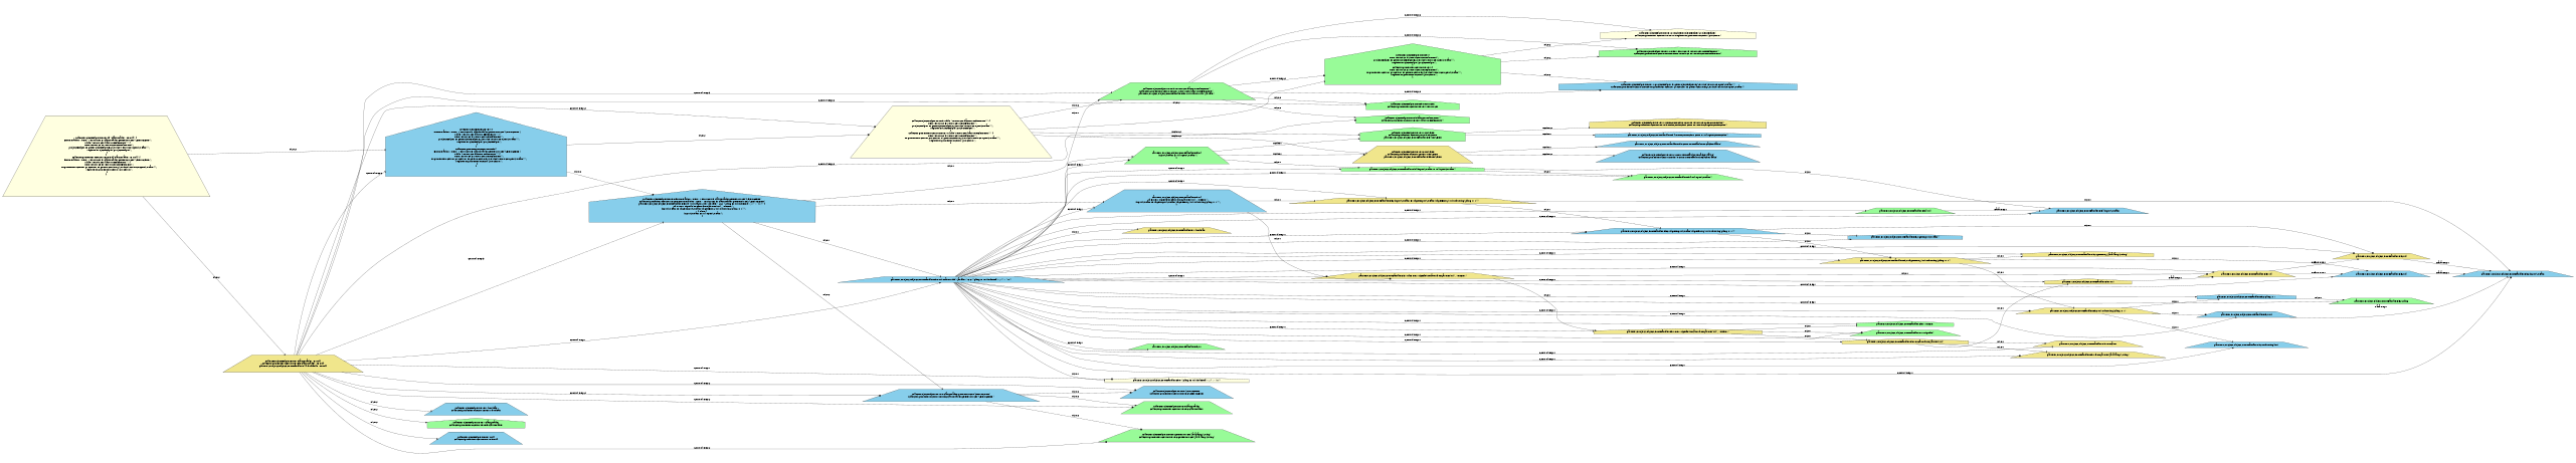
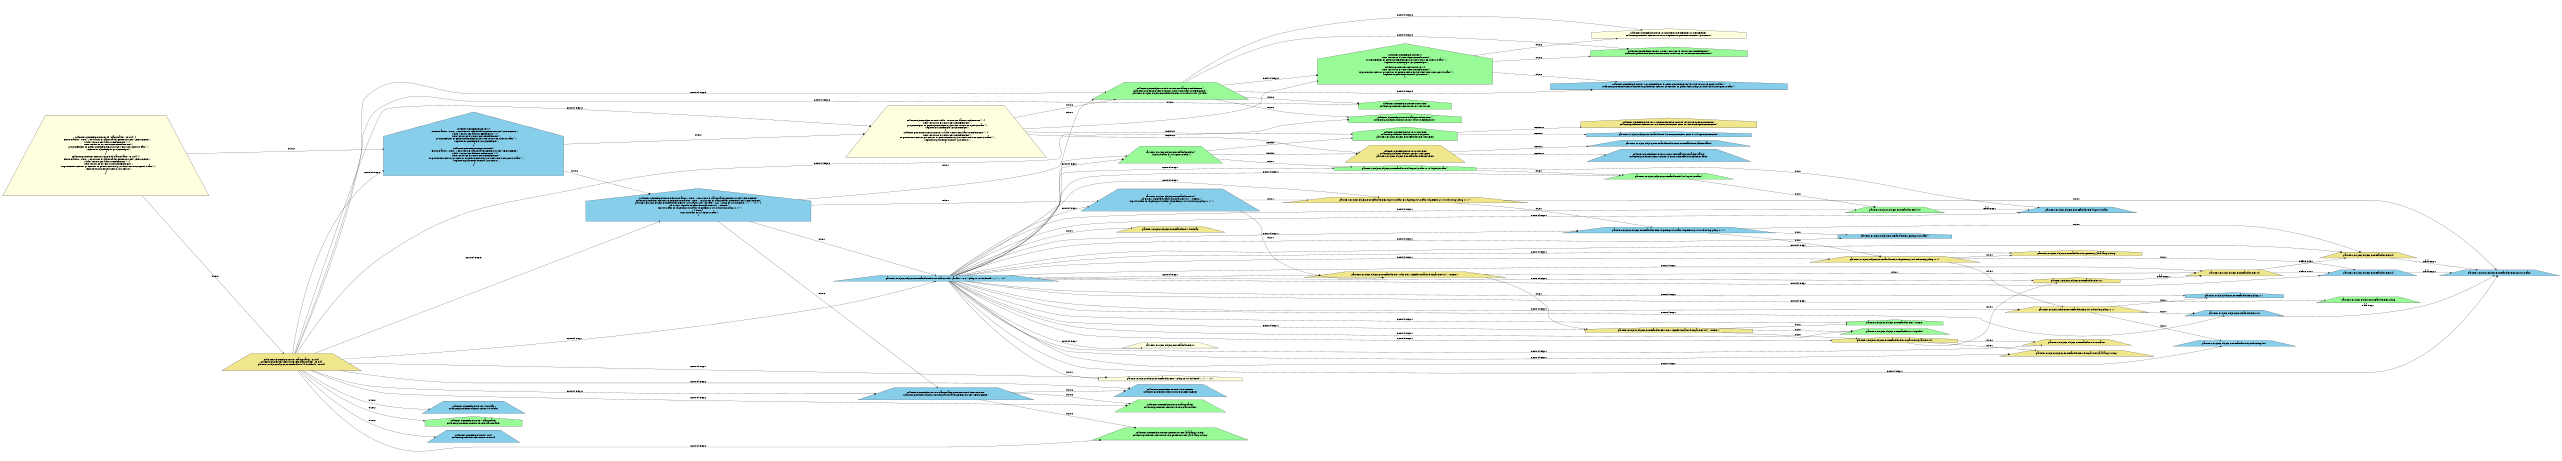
  digraph {
    rankdir=LR
    node [fillcolor=skyblue shape=trapezium style=filled]
    edge [arrowhead=normal]
    n1 [fillcolor=palegreen label="collectProjectHelpers#?#11:INSERT\ncollectArgumentProcessors#?#9:INSERT\nparse#?,Project,Object,RootHandler#54:INSERT" shape=house]
    n2 [fillcolor=khaki label="collectProjectHelpers#?#11:URLConnection conn = resource.openConnection()\ncollectArgumentProcessors#?#9:URLConnection conn = resource.openConnection()" shape=house]
    n3 [label="parse#?,Project,Object,RootHandler#54:URLConnection conn = url.openConnection()" shape=house]
    n4 [fillcolor=lightyellow label="collectProjectHelpers#?#9:while (resources.hasMoreElements()) \{\n    URL resource = resources.nextElement();\n    projectHelper = getProjectHelperByService(resource.openStream());\n    registerProjectHelper(projectHelper);\n\} \ncollectArgumentProcessors#?#7:while (resources.hasMoreElements()) \{\n    URL resource = resources.nextElement();\n    ArgumentProcessor processor = getProcessorByService(resource.openStream());\n    registerArgumentProcessor(processor);\n\} "]
    n5 [fillcolor=palegreen label="collectProjectHelpers#?#9:resources.hasMoreElements()\ncollectArgumentProcessors#?#7:resources.hasMoreElements()\nparse#?,Project,Object,RootHandler#50:uri.startsWith(\"jar:file\")"]
    n6 [fillcolor=palegreen label="collectProjectHelpers#?#9:\{\n    URL resource = resources.nextElement();\n    projectHelper = getProjectHelperByService(resource.openStream());\n    registerProjectHelper(projectHelper);\n\}\ncollectArgumentProcessors#?#7:\{\n    URL resource = resources.nextElement();\n    ArgumentProcessor processor = getProcessorByService(resource.openStream());\n    registerArgumentProcessor(processor);\n\}" shape=house]
    n7 [fillcolor=khaki label="collectProjectHelpers#?#12:INSERT\ncollectArgumentProcessors#?#10:INSERT\nparse#?,Project,Object,RootHandler#55:INSERT"]
    n8 [fillcolor=palegreen label="collectProjectHelpers#?#9:hasMoreElements()\ncollectArgumentProcessors#?#7:hasMoreElements()" shape=house]
    n9 [fillcolor=palegreen label="collectProjectHelpers#?#9:resources\ncollectArgumentProcessors#?#7:resources" shape=house]
    n10 [fillcolor=palegreen label="collectProjectHelpers#?#10:URL resource = resources.nextElement()\ncollectArgumentProcessors#?#8:URL resource = resources.nextElement()" shape=house]
    n11 [label="collectProjectHelpers#?#11:projectHelper = getProjectHelperByService(resource.openStream())\ncollectArgumentProcessors#?#9:ArgumentProcessor processor = getProcessorByService(resource.openStream())" shape=house]
    n12 [fillcolor=lightyellow label="collectProjectHelpers#?#12:registerProjectHelper(projectHelper)\ncollectArgumentProcessors#?#10:registerArgumentProcessor(processor)" shape=house]
    n13 [label="collectProjectHelpers#?#12:conn.setDefaultUseCaches(false)\ncollectArgumentProcessors#?#10:conn.setDefaultUseCaches(false)"]
    n14 [label="parse#?,Project,Object,RootHandler#55:conn.setDefaultUseCaches(false)"]
    n15 [fillcolor=khaki label="collectProjectHelpers#?#7:classLoader != null\ncollectArgumentProcessors#?#5:classLoader != null\nparse#?,Project,Object,RootHandler#44:buildFile != null"]
    n16 [label="collectProjectHelpers#?#-1:boolean\ncollectArgumentProcessors#?#-1:boolean"]
    n17 [fillcolor=palegreen label="collectProjectHelpers#?#7:classLoader\ncollectArgumentProcessors#?#5:classLoader" shape=house]
    n18 [label="collectProjectHelpers#?#7:null\ncollectArgumentProcessors#?#5:null"]
    n19 [label="collectProjectHelpers#?#7:\{\n    Enumeration<URL> resources = classLoader.getResources(SERVICE_ID);\n    while (resources.hasMoreElements()) \{\n        URL resource = resources.nextElement();\n        projectHelper = getProjectHelperByService(resource.openStream());\n        registerProjectHelper(projectHelper);\n    \} \n\}\ncollectArgumentProcessors#?#5:\{\n    Enumeration<URL> resources = classLoader.getResources(SERVICE_ID);\n    while (resources.hasMoreElements()) \{\n        URL resource = resources.nextElement();\n        ArgumentProcessor processor = getProcessorByService(resource.openStream());\n        registerArgumentProcessor(processor);\n    \} \n\}" shape=house]
    n20 [label="collectProjectHelpers#?#8:Enumeration<URL> resources = classLoader.getResources(SERVICE_ID)\ncollectArgumentProcessors#?#6:Enumeration<URL> resources = classLoader.getResources(SERVICE_ID)\nparse#?,Project,Object,RootHandler#50:if (uri.startsWith(\"jar:file\") && ((pling = uri.indexOf(\"!/\")) > (-1))) \{\n    zf = new ZipFile(Locator.fromJarURI(uri), \"UTF-8\");\n    inputStream = zf.getInputStream(zf.getEntry(uri.substring(pling + 1)));\n\} else \{\n    inputStream = url.openStream();\n\}" shape=house]
    n21 [label="collectProjectHelpers#?#8:classLoader.getResources(SERVICE_ID)\ncollectArgumentProcessors#?#6:classLoader.getResources(SERVICE_ID)"]
    n22 [fillcolor=palegreen label="collectProjectHelpers#?#8:getResources(java.lang.String)\ncollectArgumentProcessors#?#6:getResources(java.lang.String)"]
    n23 [fillcolor=palegreen label="collectProjectHelpers#?#8:classLoader\ncollectArgumentProcessors#?#6:classLoader"]
    n24 [label="collectProjectHelpers#?#8:SERVICE_ID\ncollectArgumentProcessors#?#6:SERVICE_ID"]
    n25 [fillcolor=lightyellow label="parse#?,Project,Object,RootHandler#50:((pling = uri.indexOf(\"!/\")) > (-1))" shape=house]
    n26 [label="parse#?,Project,Object,RootHandler#50:uri.startsWith(\"jar:file\") && ((pling = uri.indexOf(\"!/\")) > (-1))"]
    n27 [fillcolor=palegreen label="parse#?,Project,Object,RootHandler#53:\{\n    inputStream = url.openStream();\n\}"]
    n28 [label="parse#?,Project,Object,RootHandler#50:\{\n    zf = new ZipFile(Locator.fromJarURI(uri), \"UTF-8\");\n    inputStream = zf.getInputStream(zf.getEntry(uri.substring(pling + 1)));\n\}"]
    n29 [fillcolor=palegreen label="parse#?,Project,Object,RootHandler#54:inputStream = url.openStream()" shape=house]
    n30 [fillcolor=palegreen label="parse#?,Project,Object,RootHandler#54:url.openStream()"]
    n31 [label="parse#?,Project,Object,RootHandler#54:inputStream"]
    n32 [fillcolor=khaki label="parse#?,Project,Object,RootHandler#52:zf.getEntry(uri.substring(pling + 1))"]
    n33 [fillcolor=khaki label="parse#?,Project,Object,RootHandler#52:uri.substring(pling + 1)"]
    n34 [fillcolor=khaki label="parse#?,Project,Object,RootHandler#52:getEntry(java.lang.String)" shape=house]
    n35 [label="parse#?,Project,Object,RootHandler#52:zf"]
    n36 [label="parse#?,Project,Object,RootHandler#52:zf.getInputStream(zf.getEntry(uri.substring(pling + 1)))"]
    n37 [fillcolor=khaki label="parse#?,Project,Object,RootHandler#52:zf"]
    n38 [label="parse#?,Project,Object,RootHandler#52:getInputStream()" shape=house]
    n39 [label="parse#?,Project,Object,RootHandler#52:pling + 1" shape=house]
    n40 [fillcolor=palegreen label="parse#?,Project,Object,RootHandler#52:pling"]
-   n41 [fillcolor=palegreen label="parse#?,Project,Object,RootHandler#52:1"]
+   n41 [fillcolor=lightyellow label="parse#?,Project,Object,RootHandler#52:1"]
    n42 [fillcolor=palegreen label="parse#?,Project,Object,RootHandler#54:url"]
    n43 [label="parse#?,Project,Object,RootHandler#52:substring(int)"]
    n44 [label="parse#?,Project,Object,RootHandler#52:uri"]
    n45 [fillcolor=khaki label="parse#?,Project,Object,RootHandler#51:zf = new ZipFile(Locator.fromJarURI(uri), \"UTF-8\")"]
    n46 [fillcolor=khaki label="parse#?,Project,Object,RootHandler#51:zf"]
    n47 [fillcolor=khaki label="parse#?,Project,Object,RootHandler#51:new ZipFile(Locator.fromJarURI(uri), \"UTF-8\")" shape=house]
    n48 [label="parse#?,Project,Object,RootHandler#52:inputStream"]
    n49 [fillcolor=khaki label="parse#?,Project,Object,RootHandler#51:Locator.fromJarURI(uri)" shape=house]
    n50 [fillcolor=khaki label="parse#?,Project,Object,RootHandler#51:uri" shape=house]
    n51 [fillcolor=khaki label="parse#?,Project,Object,RootHandler#51:fromJarURI(java.lang.String)"]
    n52 [fillcolor=khaki label="parse#?,Project,Object,RootHandler#51:Locator"]
    n53 [fillcolor=khaki label="parse#?,Project,Object,RootHandler#52:inputStream = zf.getInputStream(zf.getEntry(uri.substring(pling + 1)))"]
    n54 [fillcolor=palegreen label="parse#?,Project,Object,RootHandler#51:\"UTF-8\"" shape=house]
    n55 [fillcolor=palegreen label="parse#?,Project,Object,RootHandler#-1:ZipFile()"]
    n56 [fillcolor=khaki label="parse#?,Project,Object,RootHandler#-1:boolean"]
    n57 [fillcolor=lightyellow label="collectProjectHelpers#?#7:if (classLoader != null) \{\n    Enumeration<URL> resources = classLoader.getResources(SERVICE_ID);\n    while (resources.hasMoreElements()) \{\n        URL resource = resources.nextElement();\n        projectHelper = getProjectHelperByService(resource.openStream());\n        registerProjectHelper(projectHelper);\n    \} \n\}\ncollectArgumentProcessors#?#5:if (classLoader != null) \{\n    Enumeration<URL> resources = classLoader.getResources(SERVICE_ID);\n    while (resources.hasMoreElements()) \{\n        URL resource = resources.nextElement();\n        ArgumentProcessor processor = getProcessorByService(resource.openStream());\n        registerArgumentProcessor(processor);\n    \} \n\}"]
    n1 -> n2 [arrowhead=tee label="Action:2"]
    n1 -> n3 [label="Action:1"]
    n4 -> n1 [label="Action:2"]
    n4 -> n5 [label="AST:2"]
    n4 -> n6 [arrowhead=tee label="AST:2"]
    n4 -> n7 [arrowhead=tee label="Action:2"]
    n5 -> n6 [arrowhead=box label="Control Dep:2"]
    n5 -> n8 [label="AST:2"]
    n5 -> n9 [arrowhead=box label="AST:2"]
    n5 -> n10 [arrowhead=box label="Control Dep:2"]
    n5 -> n11 [arrowhead=box label="Control Dep:2"]
    n5 -> n12 [label="Control Dep:2"]
    n6 -> n10 [label="AST:2"]
    n6 -> n11 [label="AST:2"]
    n6 -> n12 [label="AST:2"]
    n7 -> n13 [arrowhead=tee label="Action:2"]
    n7 -> n14 [label="Action:1"]
    n15 -> n4 [arrowhead=box label="Control Dep:2"]
    n15 -> n5 [arrowhead=tee label="Control Dep:3"]
    n15 -> n8 [arrowhead=box label="Control Dep:2"]
    n15 -> n9 [arrowhead=tee label="Control Dep:2"]
    n15 -> n16 [arrowhead=tee label="AST:2"]
    n15 -> n17 [label="AST:2"]
    n15 -> n18 [label="AST:2"]
    n15 -> n19 [arrowhead=tee label="Control Dep:2"]
    n15 -> n20 [arrowhead=tee label="Control Dep:3"]
    n15 -> n21 [arrowhead=box label="Control Dep:2"]
    n15 -> n22 [arrowhead=box label="Control Dep:2"]
    n15 -> n23 [arrowhead=box label="Control Dep:2"]
    n15 -> n24 [arrowhead=box label="Control Dep:2"]
    n15 -> n25 [arrowhead=box label="Control Dep:1"]
    n15 -> n26 [label="Control Dep:1"]
    n19 -> n4 [arrowhead=box label="AST:2"]
    n19 -> n20 [arrowhead=box label="AST:2"]
    n20 -> n21 [arrowhead=tee label="AST:2"]
    n20 -> n26 [arrowhead=tee label="AST:1"]
    n20 -> n27 [label="AST:1"]
    n20 -> n28 [arrowhead=tee label="AST:1"]
    n21 -> n22 [arrowhead=box label="AST:2"]
    n21 -> n23 [label="AST:2"]
    n21 -> n24 [arrowhead=box label="AST:2"]
    n26 -> n5 [label="AST:1"]
    n26 -> n25 [arrowhead=tee label="AST:1"]
    n26 -> n27 [arrowhead=box label="Control Dep:1"]
    n26 -> n28 [arrowhead=tee label="Control Dep:1"]
    n26 -> n29 [label="Control Dep:1"]
    n26 -> n30 [label="Control Dep:1"]
    n26 -> n31 [arrowhead=tee label="Control Dep:1"]
    n26 -> n32 [label="Control Dep:1"]
    n26 -> n33 [arrowhead=box label="Control Dep:1"]
    n26 -> n34 [label="Control Dep:1"]
    n26 -> n35 [label="Control Dep:1"]
    n26 -> n36 [arrowhead=box label="Control Dep:1"]
    n26 -> n37 [arrowhead=box label="Control Dep:1"]
    n26 -> n38 [label="Control Dep:1"]
    n26 -> n39 [label="Control Dep:1"]
    n26 -> n40 [arrowhead=tee label="Control Dep:1"]
    n26 -> n41 [arrowhead=tee label="Control Dep:1"]
    n26 -> n42 [arrowhead=tee label="Control Dep:1"]
    n26 -> n43 [label="Control Dep:1"]
    n26 -> n44 [arrowhead=tee label="Control Dep:1"]
    n26 -> n45 [arrowhead=box label="Control Dep:1"]
    n26 -> n46 [label="Control Dep:1"]
    n26 -> n47 [arrowhead=tee label="Control Dep:1"]
    n26 -> n48 [arrowhead=box label="Control Dep:1"]
    n26 -> n49 [label="Control Dep:1"]
    n26 -> n50 [label="Control Dep:1"]
    n26 -> n51 [arrowhead=box label="Control Dep:1"]
    n26 -> n52 [arrowhead=tee label="Control Dep:1"]
    n26 -> n53 [arrowhead=tee label="Control Dep:1"]
    n26 -> n54 [arrowhead=tee label="Control Dep:1"]
    n26 -> n55 [arrowhead=tee label="Control Dep:1"]
    n26 -> n56 [arrowhead=tee label="AST:1"]
    n27 -> n1 [label="Action:1"]
    n27 -> n7 [arrowhead=box label="Action:1"]
    n27 -> n29 [label="AST:1"]
    n28 -> n45 [arrowhead=box label="AST:1"]
    n28 -> n53 [arrowhead=tee label="AST:1"]
    n29 -> n30 [label="AST:1"]
    n29 -> n31 [label="AST:1"]
+   n30 -> n42 [arrowhead=box label="AST:1"]
    n32 -> n33 [arrowhead=tee label="AST:1"]
    n32 -> n34 [label="AST:1"]
    n32 -> n35 [label="AST:1"]
    n33 -> n39 [label="AST:1"]
    n33 -> n43 [arrowhead=tee label="AST:1"]
    n33 -> n44 [arrowhead=box label="AST:1"]
    n35 -> n48 [label="Data Dep:1"]
    n36 -> n32 [arrowhead=box label="AST:1"]
    n36 -> n37 [arrowhead=box label="AST:1"]
    n36 -> n38 [arrowhead=tee label="AST:1"]
    n37 -> n48 [label="Data Dep:1"]
-   n39 -> n40 [label="AST:1"]
    n42 -> n31 [arrowhead=tee label="Data Dep:1"]
    n44 -> n48 [arrowhead=tee label="Data Dep:1"]
    n45 -> n46 [arrowhead=box label="AST:1"]
    n45 -> n47 [label="AST:1"]
    n46 -> n35 [label="Define Use:1"]
    n46 -> n37 [label="Define Use:1"]
    n47 -> n49 [arrowhead=tee label="AST:1"]
    n47 -> n54 [arrowhead=tee label="AST:1"]
    n47 -> n55 [arrowhead=box label="AST:1"]
    n49 -> n50 [arrowhead=tee label="AST:1"]
    n49 -> n51 [arrowhead=tee label="AST:1"]
    n49 -> n52 [label="AST:1"]
    n50 -> n46 [arrowhead=box label="Data Dep:1"]
    n53 -> n36 [arrowhead=tee label="AST:1"]
    n53 -> n48 [label="AST:1"]
    n57 -> n15 [arrowhead=tee label="AST:2"]
    n57 -> n19 [arrowhead=tee label="AST:2"]
  }
